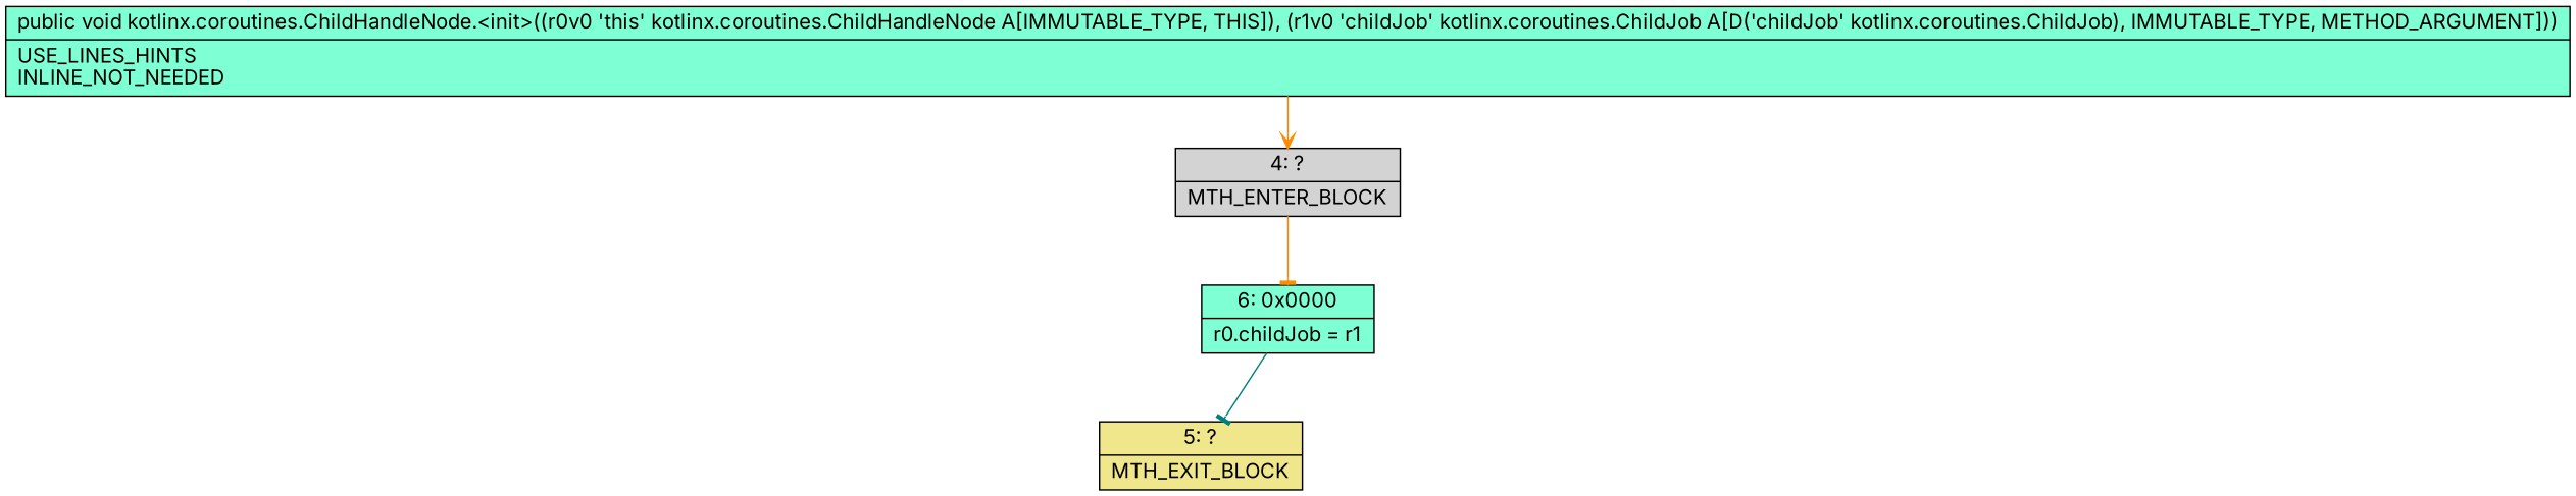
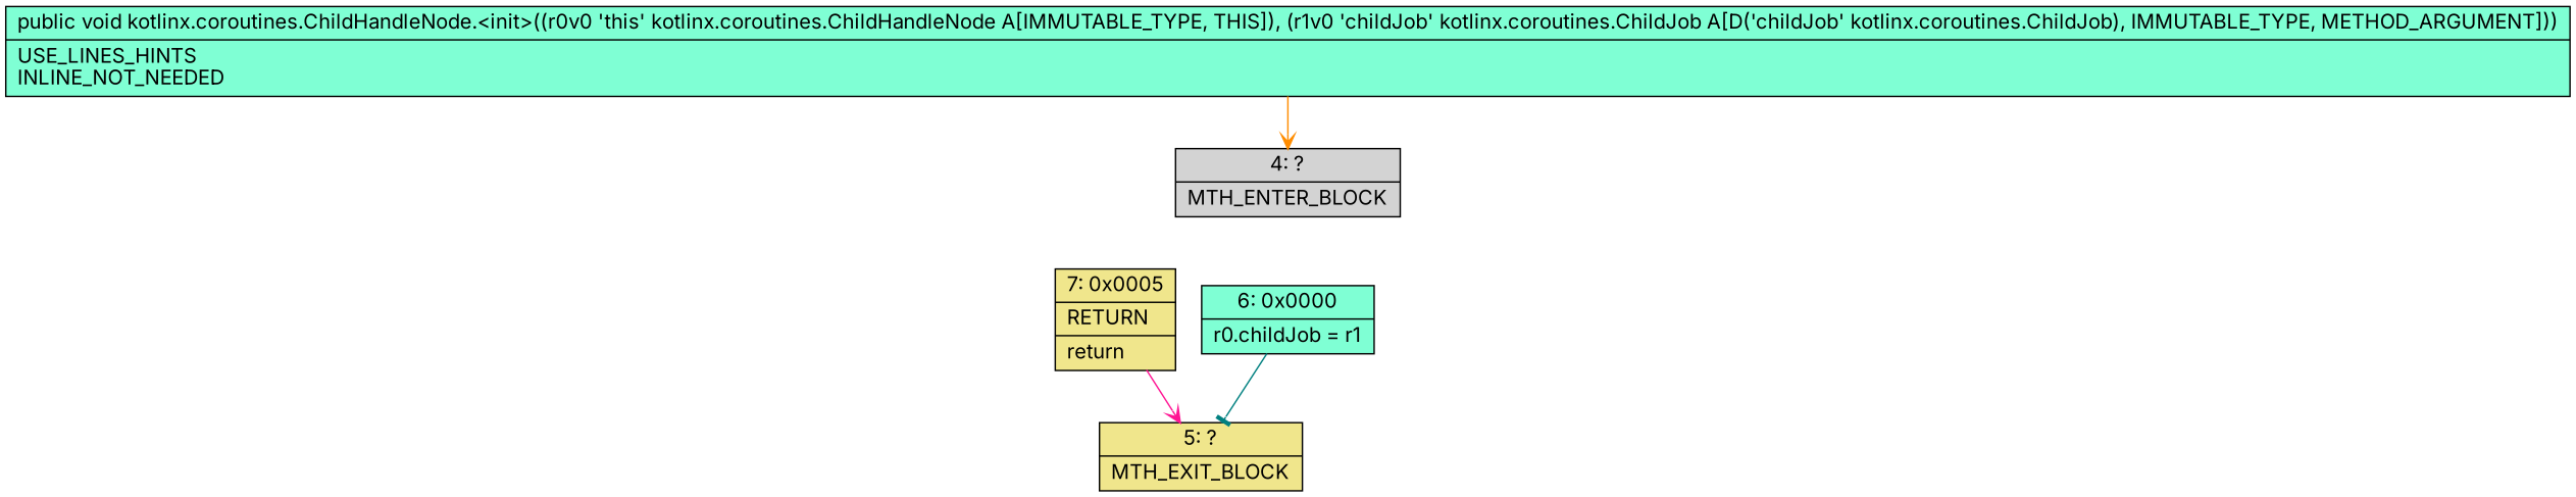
  digraph {
    fontname=Inter
    node [fillcolor=aquamarine fontname=Inter shape=record style=filled]
    edge [arrowhead=tee color=darkorange fontname=Inter]
    n1 [fillcolor=lightgrey label="{4\:\ ?|MTH_ENTER_BLOCK\l}"]
    n2 [label="{6\:\ 0x0000|r0.childJob = r1\l}"]
    n3 [fillcolor=khaki label="{5\:\ ?|MTH_EXIT_BLOCK\l}"]
+   n4 [fillcolor=khaki label="{7\:\ 0x0005|RETURN\l|return\l}"]
    n5 [label="{public void kotlinx.coroutines.ChildHandleNode.\<init\>((r0v0 'this' kotlinx.coroutines.ChildHandleNode A[IMMUTABLE_TYPE, THIS]), (r1v0 'childJob' kotlinx.coroutines.ChildJob A[D('childJob' kotlinx.coroutines.ChildJob), IMMUTABLE_TYPE, METHOD_ARGUMENT]))  | USE_LINES_HINTS\lINLINE_NOT_NEEDED\l}"]
-   n1 -> n2
    n2 -> n3 [color=teal]
+   n4 -> n3 [arrowhead=vee color=deeppink]
    n5 -> n1 [arrowhead=vee]
  }
